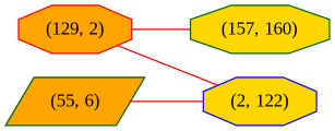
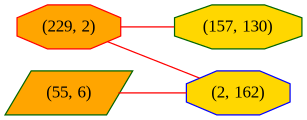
  graph {
    fontname="Liberation Serif"
    rankdir=LR
    node [color=darkgreen fillcolor=orange fontname="Liberation Serif" shape=octagon style=filled]
    edge [color=red fontname="Liberation Serif" weight=1]
-   "(129, 2)" [color=red]
-   "(157, 130)" [fillcolor=gold label="(157, 160)"]
-   "(2, 162)" [color=blue fillcolor=gold label="(2, 122)"]
+   "(129, 2)" [color=red label="(229, 2)"]
+   "(157, 130)" [fillcolor=gold]
+   "(2, 162)" [color=blue fillcolor=gold]
    "(55, 6)" [shape=parallelogram]
    "(129, 2)" -- "(157, 130)"
    "(129, 2)" -- "(2, 162)"
    "(55, 6)" -- "(2, 162)"
  }
